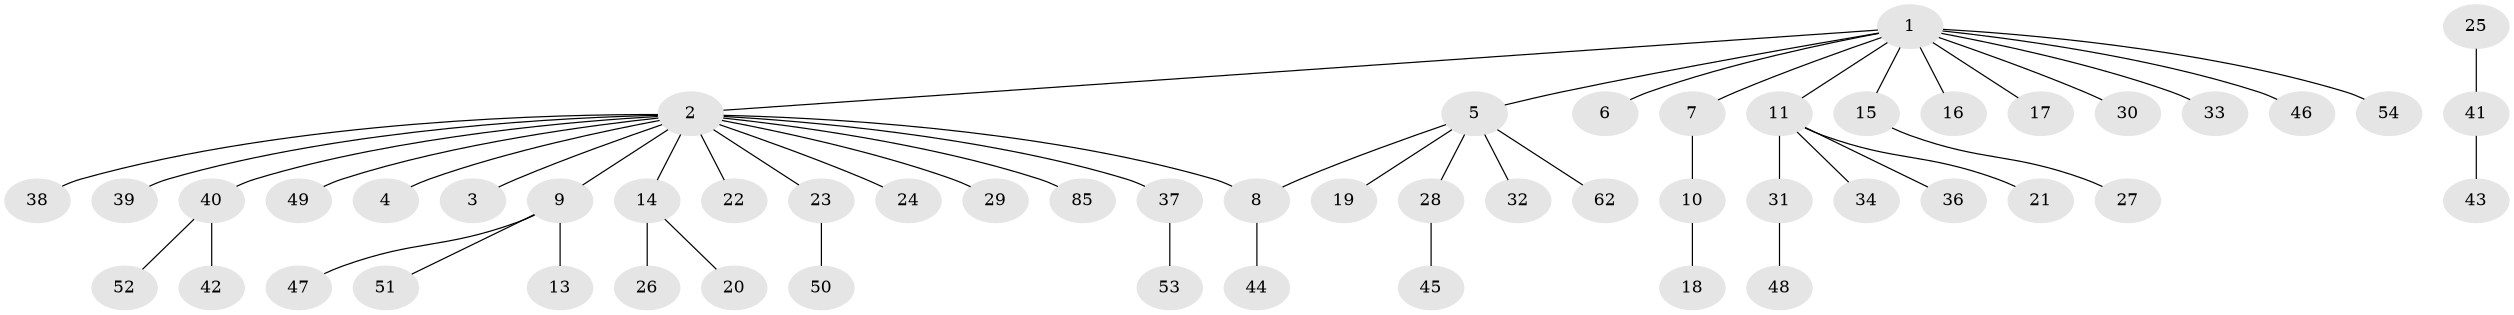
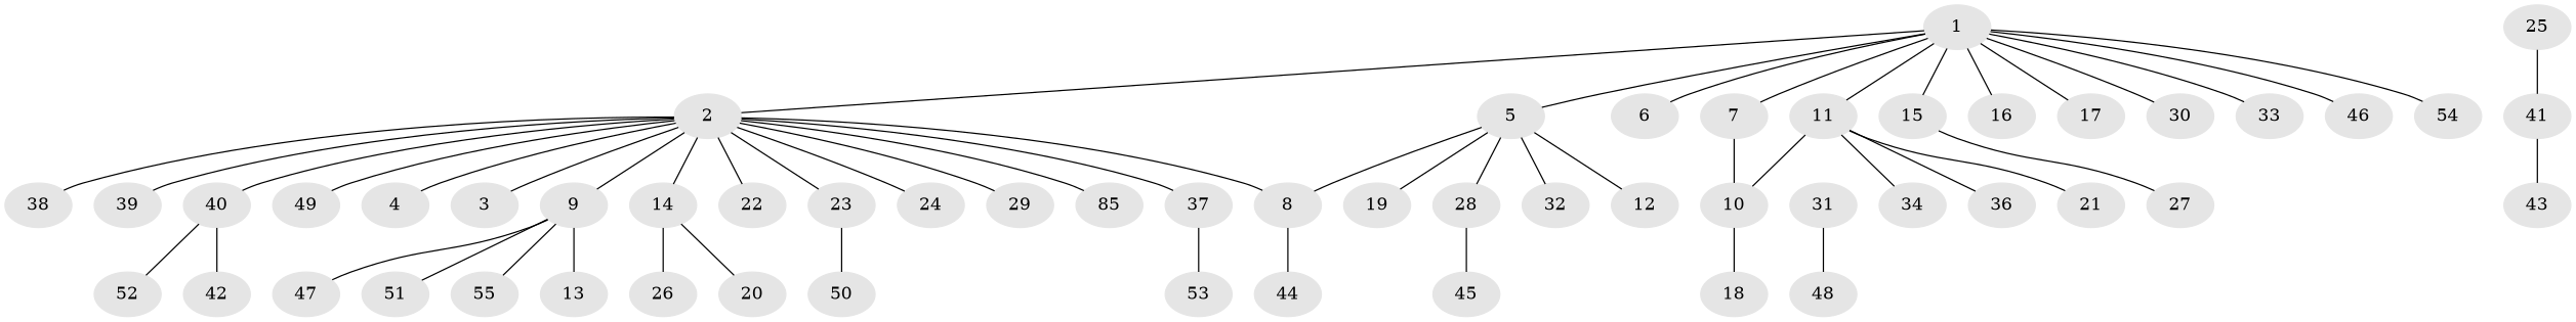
  graph {
    node [color=gray90 style=filled]
    1
    2
    5
    6
    7
    11
    15
    16
    17
    30
    33
    46
    54
    3
    4
    8
    9
    14
    22
    23
    24
    29
    n23 [label=85]
    37
    38
    39
    40
    49
-   12 [label=62]
+   12
    19
    28
    32
    10
    21
    31
    34
    36
    27
    44
    13
    47
    51
+   55
    20
    26
    50
    25
    41
    53
    42
    52
    45
    18
    48
    43
    1 -- 2
    1 -- 5
    1 -- 6
    1 -- 7
    1 -- 11
    1 -- 15
    1 -- 16
    1 -- 17
    1 -- 30
    1 -- 33
    1 -- 46
    1 -- 54
    2 -- 3
    2 -- 4
    2 -- 8
    2 -- 9
    2 -- 14
    2 -- 22
    2 -- 23
    2 -- 24
    2 -- 29
    2 -- n23
    2 -- 37
    2 -- 38
    2 -- 39
    2 -- 40
    2 -- 49
    5 -- 8
    5 -- 12
    5 -- 19
    5 -- 28
    5 -- 32
    7 -- 10
    11 -- 21
-   11 -- 31
+   11 -- 10
    11 -- 34
    11 -- 36
    15 -- 27
    8 -- 44
    9 -- 13
    9 -- 47
    9 -- 51
+   9 -- 55
    14 -- 20
    14 -- 26
    23 -- 50
    37 -- 53
    40 -- 42
    40 -- 52
    28 -- 45
    10 -- 18
    31 -- 48
    25 -- 41
    41 -- 43
  }
